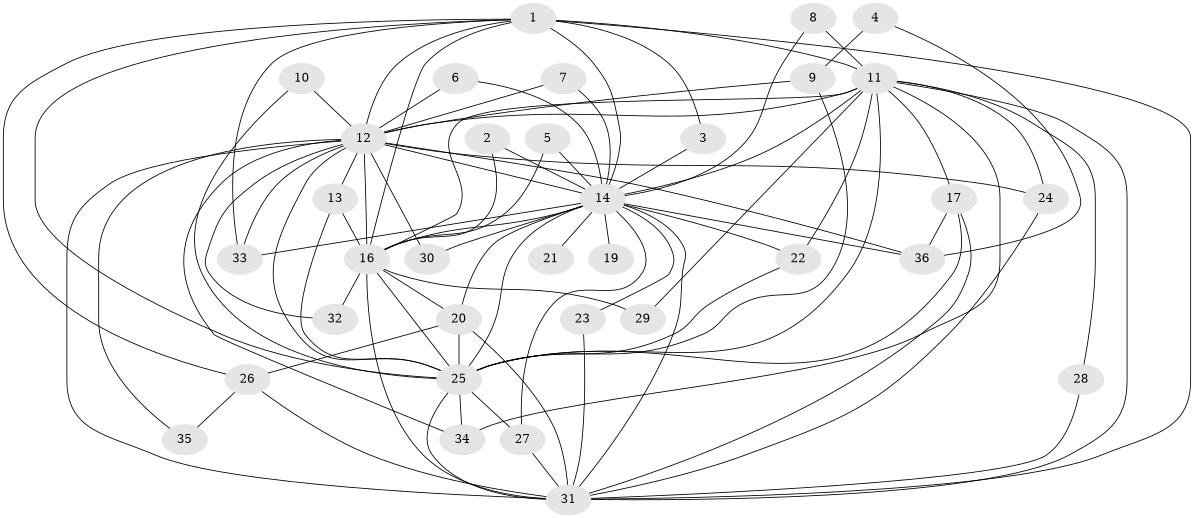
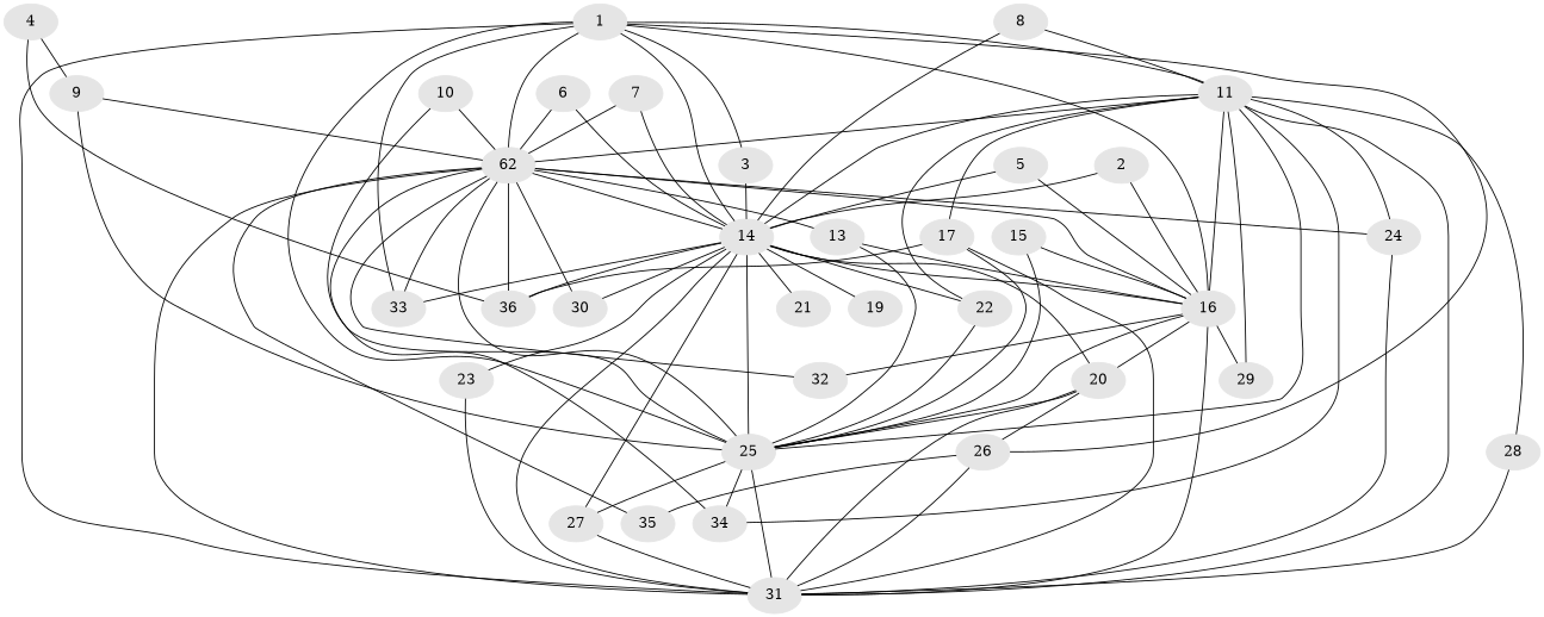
  graph {
    node [color=gray90 style=filled]
    edge [weight=1.0]
    1
    3
    11
-   12
+   12 [label=62]
    14
    16
    25
    26
    31
    33
    17
    22
    24
    28
    29
    34
    36
    13
    30
    32
    35
    19
    20
    21
    23
    27
    2
    4
    9
    5
    6
    7
    8
    10
+   15
    1 -- 3
    1 -- 11
    1 -- 12 [weight=2.0]
    1 -- 14 [weight=2.0]
    1 -- 16
    1 -- 25
    1 -- 26
    1 -- 31 [weight=2.0]
    1 -- 33
    3 -- 14
    11 -- 12 [weight=2.0]
    11 -- 14 [weight=3.0]
    11 -- 16
    11 -- 25
    11 -- 31 [weight=2.0]
    11 -- 17 [weight=2.0]
    11 -- 22
    11 -- 24
    11 -- 28
    11 -- 29
    11 -- 34
    12 -- 14 [weight=4.0]
    12 -- 16 [weight=3.0]
    12 -- 25 [weight=2.0]
    12 -- 31 [weight=4.0]
    12 -- 33
    12 -- 24
    12 -- 34 [weight=2.0]
    12 -- 36 [weight=3.0]
    12 -- 13
    12 -- 30
    12 -- 32
    12 -- 35
    14 -- 16 [weight=2.0]
    14 -- 25 [weight=4.0]
    14 -- 31 [weight=4.0]
    14 -- 33
    14 -- 22
    14 -- 36
    14 -- 30
    14 -- 19 [weight=2.0]
    14 -- 20
    14 -- 21 [weight=2.0]
    14 -- 23
    14 -- 27
    16 -- 25 [weight=2.0]
    16 -- 31 [weight=2.0]
    16 -- 29
    16 -- 32
    16 -- 20
    25 -- 31 [weight=2.0]
    25 -- 34 [weight=2.0]
    25 -- 27
    26 -- 31
    26 -- 35
    17 -- 25
    17 -- 31
    17 -- 36
    22 -- 25
    24 -- 31
    28 -- 31
    13 -- 16
    13 -- 25
    20 -- 25
    20 -- 26
    20 -- 31 [weight=3.0]
    23 -- 31
    27 -- 31
    2 -- 14
    2 -- 16
    4 -- 36
    4 -- 9
    9 -- 12
    9 -- 25
    5 -- 14
    5 -- 16
    6 -- 12 [weight=2.0]
    6 -- 14
    7 -- 12
    7 -- 14
    8 -- 11
    8 -- 14
    10 -- 12
    10 -- 25
+   15 -- 16
+   15 -- 25
  }
